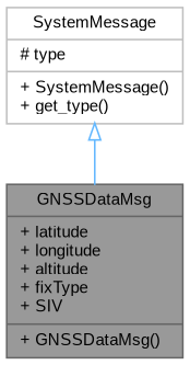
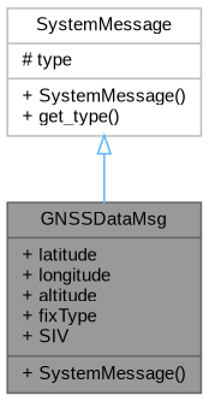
  digraph {
    fontname="Liberation Sans"
    node [fontname="Liberation Sans" fontsize=10 shape=record style=filled]
-   n1 [color=gray40 fillcolor=grey60 fontcolor=black height=0.2 label="{GNSSDataMsg\n|+ latitude\l+ longitude\l+ altitude\l+ fixType\l+ SIV\l|+ GNSSDataMsg()\l}" width=0.4]
+   n1 [color=gray40 fillcolor=grey60 fontcolor=black height=0.2 label="{GNSSDataMsg\n|+ latitude\l+ longitude\l+ altitude\l+ fixType\l+ SIV\l|+ SystemMessage()\l}" width=0.4]
    n2 [color=grey75 fillcolor=white height=0.2 label="{SystemMessage\n|# type\l|+ SystemMessage()\l+ get_type()\l}" width=0.4]
    n2 -> n1 [arrowtail=onormal color=steelblue1 dir=back fontname="Liberation Sans" fontsize=10 labelfontname=Helvetica labelfontsize=10 style=solid]
  }
